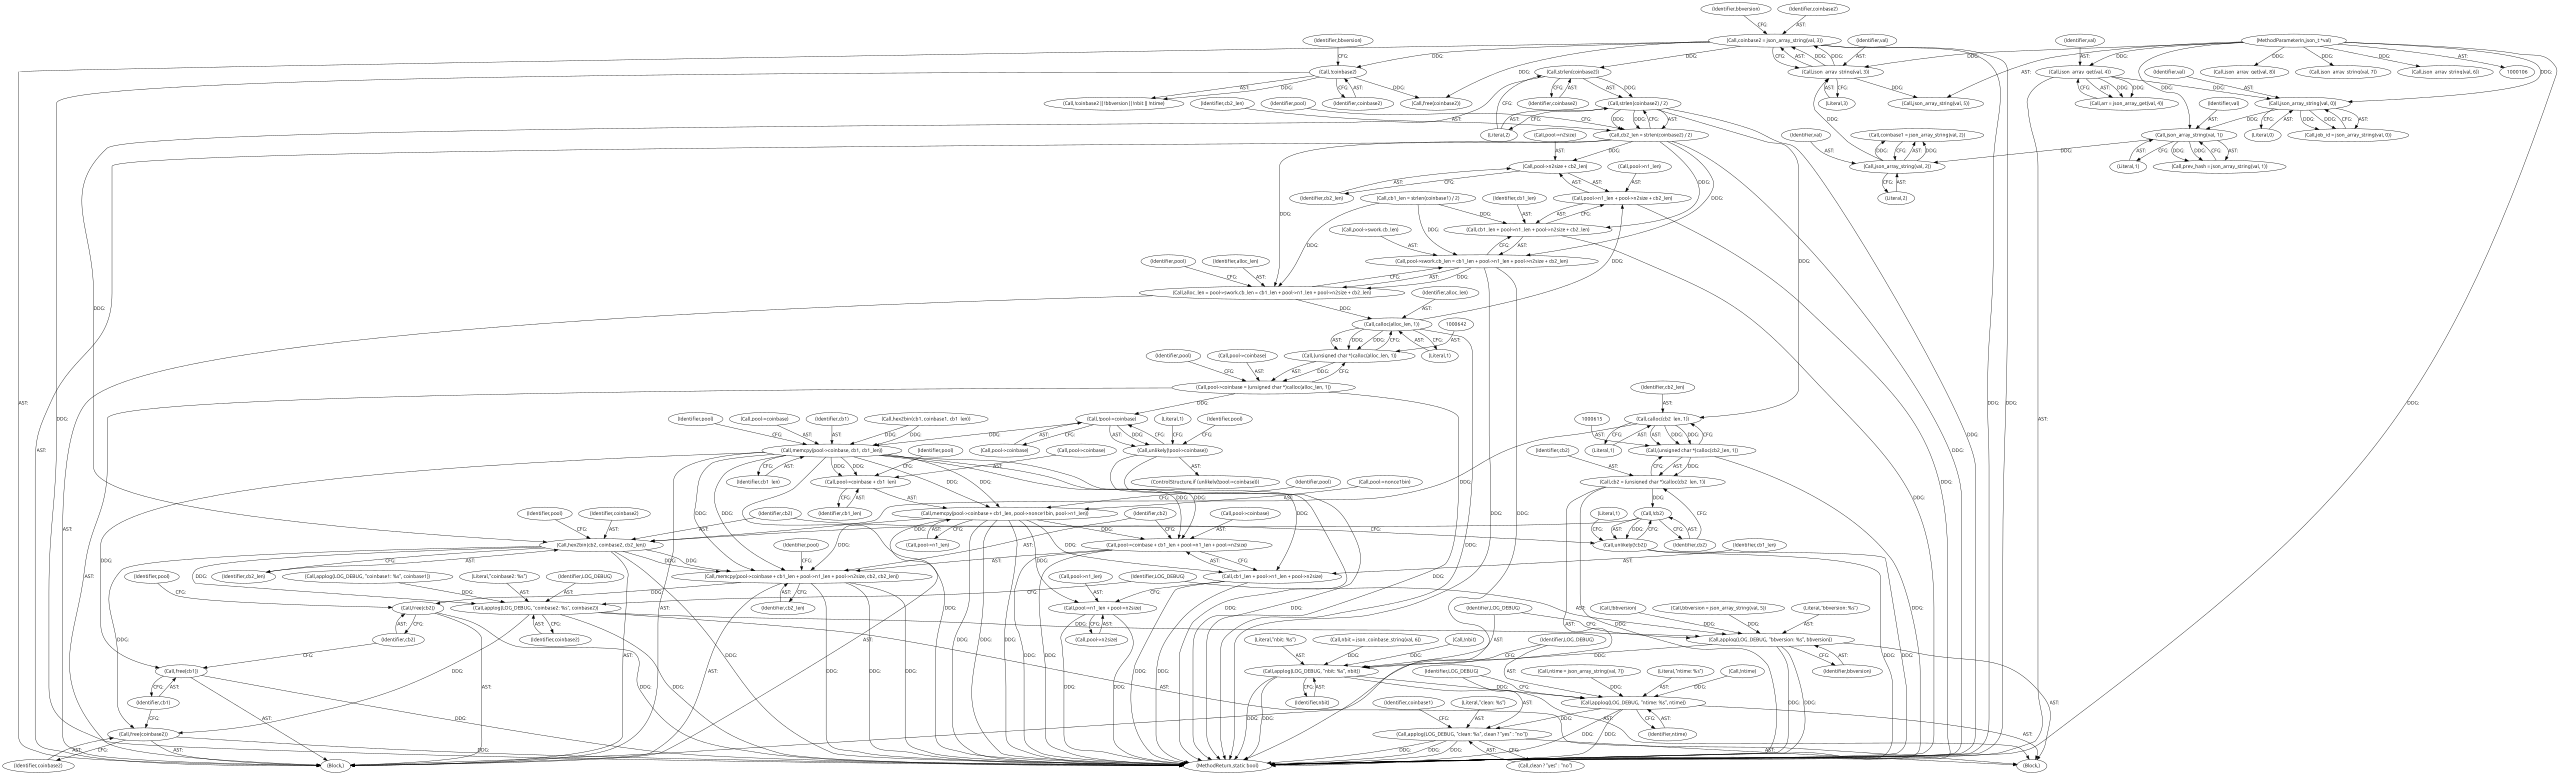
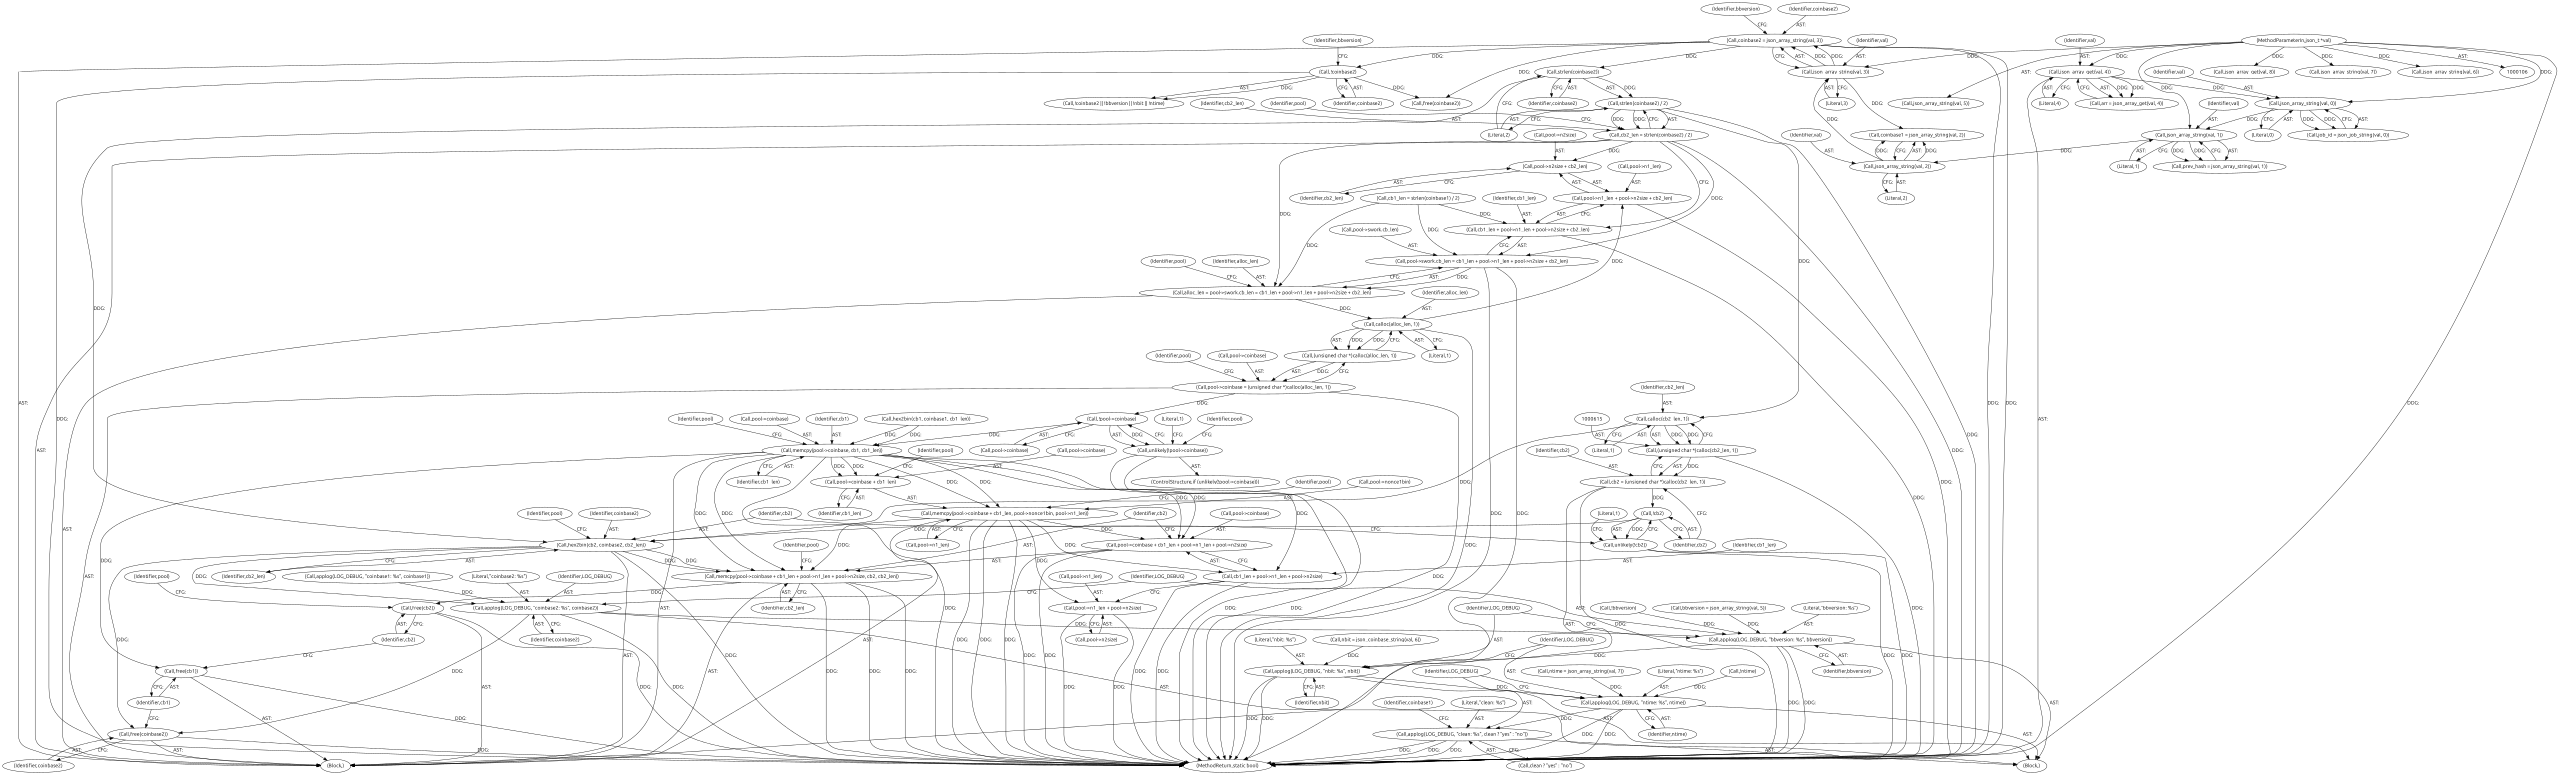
  digraph {
    fontname=Ubuntu
    node [fontname=Ubuntu]
    edge [fontname=Ubuntu]
    n1 [label="(Call,strlen(coinbase2))"]
    n2 [label="(Call,strlen(coinbase2) / 2)"]
    n3 [label="(Call,hex2bin(cb2, coinbase2, cb2_len))"]
    n4 [label="(Identifier,coinbase2)"]
    n5 [label="(MethodReturn,static bool)"]
    n6 [label="(Call,cb2_len = strlen(coinbase2) / 2)"]
    n7 [label="(Literal,2)"]
    n8 [label="(Call,calloc(cb2_len, 1))"]
    n9 [label="(Block,)"]
    n10 [label="(Call,memcpy(pool->coinbase + cb1_len + pool->n1_len + pool->n2size, cb2, cb2_len))"]
    n11 [label="(Call,applog(LOG_DEBUG, \"coinbase2: %s\", coinbase2))"]
    n12 [label="(Call,free(coinbase2))"]
    n13 [label="(Identifier,cb2_len)"]
    n14 [label="(Call,coinbase2 = json_array_string(val, 3))"]
    n15 [label="(Call,json_array_string(val, 3))"]
    n16 [label="(Call,!coinbase2)"]
    n17 [label="(Call,free(coinbase2))"]
    n18 [label="(Literal,3)"]
    n19 [label="(Call,json_array_string(val, 5))"]
    n20 [label="(Call,!coinbase2 || !bbversion || !nbit || !ntime)"]
    n21 [label="(Identifier,coinbase2)"]
    n22 [label="(Call,json_array_string(val, 2))"]
    n23 [label="(Literal,2)"]
    n24 [label="(Call,coinbase1 = json_array_string(val, 2))"]
    n25 [label="(Call,json_array_string(val, 1))"]
    n26 [label="(Literal,1)"]
    n27 [label="(Call,prev_hash = json_array_string(val, 1))"]
    n28 [label="(Call,json_array_string(val, 0))"]
-   n29 [label="(Call,job_id = json_array_string(val, 0))"]
+   n29 [label="(Call,job_id = json_job_string(val, 0))"]
    n30 [label="(Literal,0)"]
    n31 [label="(Call,json_array_get(val, 4))"]
    n32 [label="(Call,arr = json_array_get(val, 4))"]
+   n33 [label="(Literal,4)"]
    n34 [label="(MethodParameterIn,json_t *val)"]
    n35 [label="(Call,json_array_get(val, 8))"]
    n36 [label="(Call,json_array_string(val, 7))"]
    n37 [label="(Call,json_array_string(val, 6))"]
    1000106
    n39 [label="(Call,alloc_len = pool->swork.cb_len = cb1_len + pool->n1_len + pool->n2size + cb2_len)"]
    n40 [label="(Call,pool->swork.cb_len = cb1_len + pool->n1_len + pool->n2size + cb2_len)"]
    n41 [label="(Call,cb1_len + pool->n1_len + pool->n2size + cb2_len)"]
    n42 [label="(Call,pool->n2size + cb2_len)"]
    n43 [label="(Call,calloc(alloc_len, 1))"]
    n44 [label="(Call,pool->n1_len + pool->n2size + cb2_len)"]
    n45 [label="(Identifier,cb2_len)"]
    n46 [label="(Call,(unsigned char *)calloc(cb2_len, 1))"]
    n47 [label="(Literal,1)"]
    n48 [label="(Call,(unsigned char *)calloc(alloc_len, 1))"]
    n49 [label="(Literal,1)"]
    n50 [label="(Call,pool->coinbase = (unsigned char *)calloc(alloc_len, 1))"]
    n51 [label="(Call,!pool->coinbase)"]
    n52 [label="(Call,unlikely(!pool->coinbase))"]
    n53 [label="(Call,memcpy(pool->coinbase, cb1, cb1_len))"]
    n54 [label="(Call,pool->coinbase)"]
    n55 [label="(ControlStructure,if (unlikely(!pool->coinbase)))"]
    n56 [label="(Call,memcpy(pool->coinbase + cb1_len, pool->nonce1bin, pool->n1_len))"]
    n57 [label="(Call,pool->coinbase + cb1_len + pool->n1_len + pool->n2size)"]
    n58 [label="(Call,cb1_len + pool->n1_len + pool->n2size)"]
    n59 [label="(Call,pool->coinbase + cb1_len)"]
    n60 [label="(Call,free(cb1))"]
    n61 [label="(Identifier,cb1_len)"]
    n62 [label="(Call,pool->n1_len + pool->n2size)"]
    n63 [label="(Call,pool->n1_len)"]
    n64 [label="(Call,free(cb2))"]
    n65 [label="(Identifier,cb2_len)"]
    n66 [label="(Identifier,cb1_len)"]
    n67 [label="(Identifier,cb1)"]
    n68 [label="(Call,pool->n2size)"]
    n69 [label="(Identifier,cb2)"]
    n70 [label="(Call,cb2 = (unsigned char *)calloc(cb2_len, 1))"]
    n71 [label="(Call,!cb2)"]
    n72 [label="(Call,unlikely(!cb2))"]
    n73 [label="(Identifier,cb2)"]
    n74 [label="(Call,applog(LOG_DEBUG, \"bbversion: %s\", bbversion))"]
    n75 [label="(Block,)"]
    n76 [label="(Identifier,coinbase2)"]
    n77 [label="(Identifier,coinbase2)"]
    n78 [label="(Call,applog(LOG_DEBUG, \"nbit: %s\", nbit))"]
    n79 [label="(Identifier,bbversion)"]
    n80 [label="(Call,applog(LOG_DEBUG, \"ntime: %s\", ntime))"]
    n81 [label="(Identifier,nbit)"]
    n82 [label="(Call,applog(LOG_DEBUG, \"clean: %s\", clean ? \"yes\" : \"no\"))"]
    n83 [label="(Identifier,ntime)"]
    n84 [label="(Call,clean ? \"yes\" : \"no\")"]
    n85 [label="(Identifier,pool)"]
    n86 [label="(Identifier,pool)"]
    n87 [label="(Identifier,bbversion)"]
    n88 [label="(Identifier,LOG_DEBUG)"]
    n89 [label="(Call,pool->coinbase)"]
    n90 [label="(Call,pool->nonce1bin)"]
    n91 [label="(Identifier,cb1_len)"]
    n92 [label="(Call,pool->coinbase)"]
    n93 [label="(Identifier,cb2)"]
    n94 [label="(Identifier,coinbase2)"]
    n95 [label="(Identifier,val)"]
    n96 [label="(Call,applog(LOG_DEBUG, \"coinbase1: %s\", coinbase1))"]
    n97 [label="(Identifier,bbversion)"]
    n98 [label="(Identifier,LOG_DEBUG)"]
    n99 [label="(Identifier,pool)"]
    n100 [label="(Identifier,pool)"]
    n101 [label="(Identifier,cb2)"]
    n102 [label="(Literal,\"ntime: %s\")"]
    n103 [label="(Identifier,coinbase1)"]
    n104 [label="(Literal,1)"]
    n105 [label="(Identifier,pool)"]
    n106 [label="(Identifier,cb2_len)"]
    n107 [label="(Call,!bbversion)"]
    n108 [label="(Identifier,cb2_len)"]
    n109 [label="(Identifier,pool)"]
    n110 [label="(Call,pool->n1_len)"]
    n111 [label="(Literal,\"coinbase2: %s\")"]
    n112 [label="(Identifier,coinbase2)"]
    n113 [label="(Identifier,pool)"]
    n114 [label="(Identifier,LOG_DEBUG)"]
    n115 [label="(Identifier,cb1)"]
    n116 [label="(Call,pool->coinbase)"]
    n117 [label="(Call,pool->n2size)"]
    n118 [label="(Call,bbversion = json_array_string(val, 5))"]
    n119 [label="(Identifier,alloc_len)"]
-   n120 [label="(Call,!nbit)"]
    n121 [label="(Literal,\"clean: %s\")"]
    n122 [label="(Literal,\"nbit: %s\")"]
    n123 [label="(Call,nbit = json_coinbase_string(val, 6))"]
    n124 [label="(Literal,\"bbversion: %s\")"]
    n125 [label="(Identifier,cb1_len)"]
    n126 [label="(Literal,1)"]
    n127 [label="(Identifier,pool)"]
    n128 [label="(Call,pool->n1_len)"]
    n129 [label="(Call,!ntime)"]
    n130 [label="(Call,pool->coinbase)"]
    n131 [label="(Identifier,val)"]
    n132 [label="(Identifier,cb2)"]
    n133 [label="(Call,ntime = json_array_string(val, 7))"]
    n134 [label="(Identifier,val)"]
    n135 [label="(Call,cb1_len = strlen(coinbase1) / 2)"]
    n136 [label="(Call,hex2bin(cb1, coinbase1, cb1_len))"]
    n137 [label="(Identifier,alloc_len)"]
    n138 [label="(Call,pool->swork.cb_len)"]
    n139 [label="(Identifier,val)"]
    n140 [label="(Identifier,pool)"]
    n141 [label="(Identifier,pool)"]
    n142 [label="(Identifier,LOG_DEBUG)"]
    n143 [label="(Identifier,LOG_DEBUG)"]
    n144 [label="(Identifier,val)"]
-   1000642
    1000615
    n1 -> n2 [label="AST: "]
    n1 -> n2 [label="DDG: "]
    n1 -> n3 [label="DDG: "]
    n1 -> n4 [label="CFG: "]
    n2 -> n5 [label="DDG: "]
    n2 -> n6 [label="AST: "]
    n2 -> n6 [label="DDG: "]
    n2 -> n6 [label="DDG: "]
    n2 -> n7 [label="CFG: "]
    n2 -> n8 [label="DDG: "]
    n3 -> n5 [label="DDG: "]
    n3 -> n9 [label="AST: "]
    n3 -> n10 [label="DDG: "]
    n3 -> n10 [label="DDG: "]
    n3 -> n11 [label="DDG: "]
    n3 -> n12 [label="DDG: "]
    n3 -> n13 [label="CFG: "]
    n4 -> n1 [label="AST: "]
    n6 -> n2 [label="CFG: "]
    n6 -> n5 [label="DDG: "]
    n6 -> n9 [label="AST: "]
    n6 -> n39 [label="DDG: "]
    n6 -> n40 [label="DDG: "]
-   n6 -> n41 [label="DDG: "]
+   n6 -> n41 [label="CFG: "]
    n6 -> n42 [label="DDG: "]
    n7 -> n1 [label="CFG: "]
    n7 -> n2 [label="AST: "]
    n8 -> n3 [label="DDG: "]
    n8 -> n46 [label="AST: "]
    n8 -> n46 [label="DDG: "]
    n8 -> n46 [label="DDG: "]
    n8 -> n47 [label="CFG: "]
    n10 -> n5 [label="DDG: "]
    n10 -> n5 [label="DDG: "]
    n10 -> n5 [label="DDG: "]
    n10 -> n9 [label="AST: "]
    n10 -> n64 [label="DDG: "]
    n10 -> n65 [label="CFG: "]
    n11 -> n5 [label="DDG: "]
    n11 -> n12 [label="DDG: "]
    n11 -> n74 [label="DDG: "]
    n11 -> n75 [label="AST: "]
    n11 -> n76 [label="CFG: "]
    n12 -> n5 [label="DDG: "]
    n12 -> n9 [label="AST: "]
    n12 -> n77 [label="CFG: "]
    n13 -> n3 [label="AST: "]
    n14 -> n1 [label="DDG: "]
    n14 -> n5 [label="DDG: "]
    n14 -> n5 [label="DDG: "]
    n14 -> n9 [label="AST: "]
    n14 -> n15 [label="CFG: "]
    n14 -> n16 [label="DDG: "]
    n14 -> n17 [label="DDG: "]
    n15 -> n14 [label="AST: "]
    n15 -> n14 [label="DDG: "]
    n15 -> n14 [label="DDG: "]
    n15 -> n18 [label="CFG: "]
-   n15 -> n19 [label="DDG: "]
+   n15 -> n24 [label="DDG: "]
    n16 -> n5 [label="DDG: "]
    n16 -> n17 [label="DDG: "]
    n16 -> n20 [label="AST: "]
    n16 -> n20 [label="DDG: "]
    n16 -> n21 [label="CFG: "]
    n18 -> n15 [label="AST: "]
    n21 -> n16 [label="AST: "]
    n22 -> n15 [label="DDG: "]
    n22 -> n23 [label="CFG: "]
    n22 -> n24 [label="AST: "]
    n22 -> n24 [label="DDG: "]
    n22 -> n24 [label="DDG: "]
    n23 -> n22 [label="AST: "]
    n24 -> n22 [label="CFG: "]
    n25 -> n22 [label="DDG: "]
    n25 -> n26 [label="CFG: "]
    n25 -> n27 [label="AST: "]
    n25 -> n27 [label="DDG: "]
    n25 -> n27 [label="DDG: "]
    n26 -> n25 [label="AST: "]
    n27 -> n25 [label="CFG: "]
    n28 -> n25 [label="DDG: "]
    n28 -> n29 [label="AST: "]
    n28 -> n29 [label="DDG: "]
    n28 -> n29 [label="DDG: "]
    n28 -> n30 [label="CFG: "]
    n29 -> n28 [label="CFG: "]
    n30 -> n28 [label="AST: "]
    n31 -> n5 [label="AST: "]
    n31 -> n28 [label="DDG: "]
    n31 -> n32 [label="AST: "]
    n31 -> n32 [label="DDG: "]
    n31 -> n32 [label="DDG: "]
+   n31 -> n33 [label="CFG: "]
    n32 -> n31 [label="CFG: "]
+   n33 -> n31 [label="AST: "]
    n34 -> n5 [label="DDG: "]
    n34 -> n15 [label="DDG: "]
    n34 -> n19 [label="AST: "]
    n34 -> n25 [label="DDG: "]
    n34 -> n28 [label="DDG: "]
    n34 -> n31 [label="DDG: "]
    n34 -> n35 [label="DDG: "]
    n34 -> n36 [label="DDG: "]
    n34 -> n37 [label="DDG: "]
    n34 -> 1000106 [label="AST: "]
    n39 -> n9 [label="AST: "]
    n39 -> n40 [label="CFG: "]
    n39 -> n43 [label="DDG: "]
    n40 -> n5 [label="DDG: "]
    n40 -> n5 [label="DDG: "]
    n40 -> n39 [label="AST: "]
    n40 -> n39 [label="DDG: "]
    n40 -> n41 [label="CFG: "]
    n41 -> n5 [label="DDG: "]
    n41 -> n40 [label="AST: "]
    n41 -> n44 [label="CFG: "]
    n42 -> n44 [label="AST: "]
    n42 -> n45 [label="CFG: "]
    n43 -> n5 [label="DDG: "]
    n43 -> n44 [label="DDG: "]
    n43 -> n48 [label="AST: "]
    n43 -> n48 [label="DDG: "]
    n43 -> n48 [label="DDG: "]
    n43 -> n49 [label="CFG: "]
    n44 -> n5 [label="DDG: "]
    n44 -> n41 [label="AST: "]
    n44 -> n42 [label="AST: "]
    n45 -> n42 [label="AST: "]
    n46 -> n5 [label="DDG: "]
    n46 -> n8 [label="CFG: "]
    n46 -> n70 [label="AST: "]
    n46 -> n70 [label="DDG: "]
    n47 -> n8 [label="AST: "]
    n48 -> n43 [label="CFG: "]
    n48 -> n50 [label="AST: "]
    n48 -> n50 [label="DDG: "]
    n49 -> n43 [label="AST: "]
    n50 -> n5 [label="DDG: "]
    n50 -> n9 [label="AST: "]
    n50 -> n48 [label="CFG: "]
    n50 -> n51 [label="DDG: "]
    n51 -> n52 [label="AST: "]
    n51 -> n52 [label="DDG: "]
    n51 -> n53 [label="DDG: "]
    n51 -> n54 [label="CFG: "]
    n52 -> n5 [label="DDG: "]
    n52 -> n5 [label="DDG: "]
    n52 -> n51 [label="CFG: "]
    n52 -> n55 [label="AST: "]
    n53 -> n5 [label="DDG: "]
    n53 -> n9 [label="AST: "]
    n53 -> n10 [label="DDG: "]
    n53 -> n10 [label="DDG: "]
    n53 -> n56 [label="DDG: "]
    n53 -> n56 [label="DDG: "]
    n53 -> n57 [label="DDG: "]
    n53 -> n57 [label="DDG: "]
    n53 -> n58 [label="DDG: "]
    n53 -> n59 [label="DDG: "]
    n53 -> n59 [label="DDG: "]
    n53 -> n60 [label="DDG: "]
    n53 -> n61 [label="CFG: "]
    n54 -> n51 [label="AST: "]
    n56 -> n5 [label="DDG: "]
    n56 -> n5 [label="DDG: "]
    n56 -> n5 [label="DDG: "]
    n56 -> n9 [label="AST: "]
    n56 -> n10 [label="DDG: "]
    n56 -> n57 [label="DDG: "]
    n56 -> n58 [label="DDG: "]
    n56 -> n62 [label="DDG: "]
    n56 -> n63 [label="CFG: "]
    n57 -> n5 [label="DDG: "]
    n57 -> n5 [label="DDG: "]
    n57 -> n10 [label="AST: "]
    n57 -> n58 [label="CFG: "]
    n58 -> n5 [label="DDG: "]
    n58 -> n5 [label="DDG: "]
    n58 -> n57 [label="AST: "]
    n58 -> n62 [label="CFG: "]
    n59 -> n56 [label="AST: "]
    n59 -> n66 [label="CFG: "]
    n60 -> n5 [label="DDG: "]
    n60 -> n9 [label="AST: "]
    n60 -> n67 [label="CFG: "]
    n61 -> n53 [label="AST: "]
    n62 -> n5 [label="DDG: "]
    n62 -> n5 [label="DDG: "]
    n62 -> n68 [label="CFG: "]
    n63 -> n56 [label="AST: "]
    n64 -> n5 [label="DDG: "]
    n64 -> n9 [label="AST: "]
    n64 -> n69 [label="CFG: "]
    n65 -> n10 [label="AST: "]
    n66 -> n59 [label="AST: "]
    n67 -> n12 [label="CFG: "]
    n67 -> n60 [label="AST: "]
    n68 -> n62 [label="AST: "]
    n69 -> n60 [label="CFG: "]
    n69 -> n64 [label="AST: "]
    n70 -> n5 [label="DDG: "]
    n70 -> n9 [label="AST: "]
    n70 -> n46 [label="CFG: "]
    n70 -> n71 [label="DDG: "]
    n71 -> n3 [label="DDG: "]
    n71 -> n72 [label="AST: "]
    n71 -> n72 [label="DDG: "]
    n71 -> n73 [label="CFG: "]
    n72 -> n5 [label="DDG: "]
    n72 -> n5 [label="DDG: "]
    n72 -> n71 [label="CFG: "]
    n73 -> n70 [label="CFG: "]
    n73 -> n71 [label="AST: "]
    n74 -> n5 [label="DDG: "]
    n74 -> n5 [label="DDG: "]
    n74 -> n75 [label="AST: "]
    n74 -> n78 [label="DDG: "]
    n74 -> n79 [label="CFG: "]
    n76 -> n11 [label="AST: "]
    n77 -> n12 [label="AST: "]
    n78 -> n5 [label="DDG: "]
    n78 -> n5 [label="DDG: "]
    n78 -> n75 [label="AST: "]
    n78 -> n80 [label="DDG: "]
    n78 -> n81 [label="CFG: "]
    n79 -> n74 [label="AST: "]
    n80 -> n5 [label="DDG: "]
    n80 -> n5 [label="DDG: "]
    n80 -> n75 [label="AST: "]
    n80 -> n82 [label="DDG: "]
    n80 -> n83 [label="CFG: "]
    n81 -> n78 [label="AST: "]
    n82 -> n5 [label="DDG: "]
    n82 -> n5 [label="DDG: "]
    n82 -> n5 [label="DDG: "]
    n82 -> n75 [label="AST: "]
    n82 -> n84 [label="CFG: "]
    n83 -> n80 [label="AST: "]
    n84 -> n82 [label="AST: "]
    n85 -> n59 [label="CFG: "]
    n86 -> n53 [label="CFG: "]
    n87 -> n14 [label="CFG: "]
    n88 -> n11 [label="CFG: "]
    n88 -> n74 [label="AST: "]
    n89 -> n53 [label="AST: "]
    n90 -> n56 [label="AST: "]
    n91 -> n58 [label="AST: "]
    n92 -> n59 [label="AST: "]
    n93 -> n10 [label="AST: "]
    n93 -> n57 [label="CFG: "]
    n94 -> n3 [label="AST: "]
    n95 -> n22 [label="AST: "]
    n96 -> n11 [label="DDG: "]
    n97 -> n16 [label="CFG: "]
    n98 -> n74 [label="CFG: "]
    n98 -> n78 [label="AST: "]
    n99 -> n39 [label="CFG: "]
    n100 -> n3 [label="CFG: "]
    n101 -> n70 [label="AST: "]
    n102 -> n80 [label="AST: "]
    n103 -> n82 [label="CFG: "]
    n104 -> n72 [label="CFG: "]
    n105 -> n56 [label="CFG: "]
    n106 -> n8 [label="AST: "]
    n107 -> n74 [label="DDG: "]
    n108 -> n6 [label="AST: "]
    n109 -> n52 [label="CFG: "]
    n110 -> n62 [label="AST: "]
    n111 -> n11 [label="AST: "]
    n112 -> n14 [label="AST: "]
    n113 -> n10 [label="CFG: "]
    n114 -> n11 [label="AST: "]
    n115 -> n53 [label="AST: "]
    n116 -> n57 [label="AST: "]
    n117 -> n42 [label="AST: "]
    n118 -> n74 [label="DDG: "]
    n119 -> n39 [label="AST: "]
-   n120 -> n78 [label="DDG: "]
    n121 -> n82 [label="AST: "]
    n122 -> n78 [label="AST: "]
    n123 -> n78 [label="DDG: "]
    n124 -> n74 [label="AST: "]
    n125 -> n41 [label="AST: "]
    n126 -> n52 [label="CFG: "]
    n127 -> n50 [label="CFG: "]
    n128 -> n44 [label="AST: "]
    n129 -> n80 [label="DDG: "]
    n130 -> n50 [label="AST: "]
    n131 -> n15 [label="AST: "]
    n132 -> n3 [label="AST: "]
    n132 -> n72 [label="CFG: "]
    n133 -> n80 [label="DDG: "]
    n134 -> n28 [label="AST: "]
    n135 -> n39 [label="DDG: "]
    n135 -> n40 [label="DDG: "]
    n135 -> n41 [label="DDG: "]
    n136 -> n53 [label="DDG: "]
    n136 -> n53 [label="DDG: "]
    n137 -> n43 [label="AST: "]
    n138 -> n40 [label="AST: "]
    n139 -> n25 [label="AST: "]
    n140 -> n6 [label="CFG: "]
    n141 -> n64 [label="CFG: "]
    n142 -> n80 [label="CFG: "]
    n142 -> n82 [label="AST: "]
    n143 -> n78 [label="CFG: "]
    n143 -> n80 [label="AST: "]
    n144 -> n31 [label="AST: "]
-   1000642 -> n48 [label="AST: "]
    1000615 -> n46 [label="AST: "]
  }
